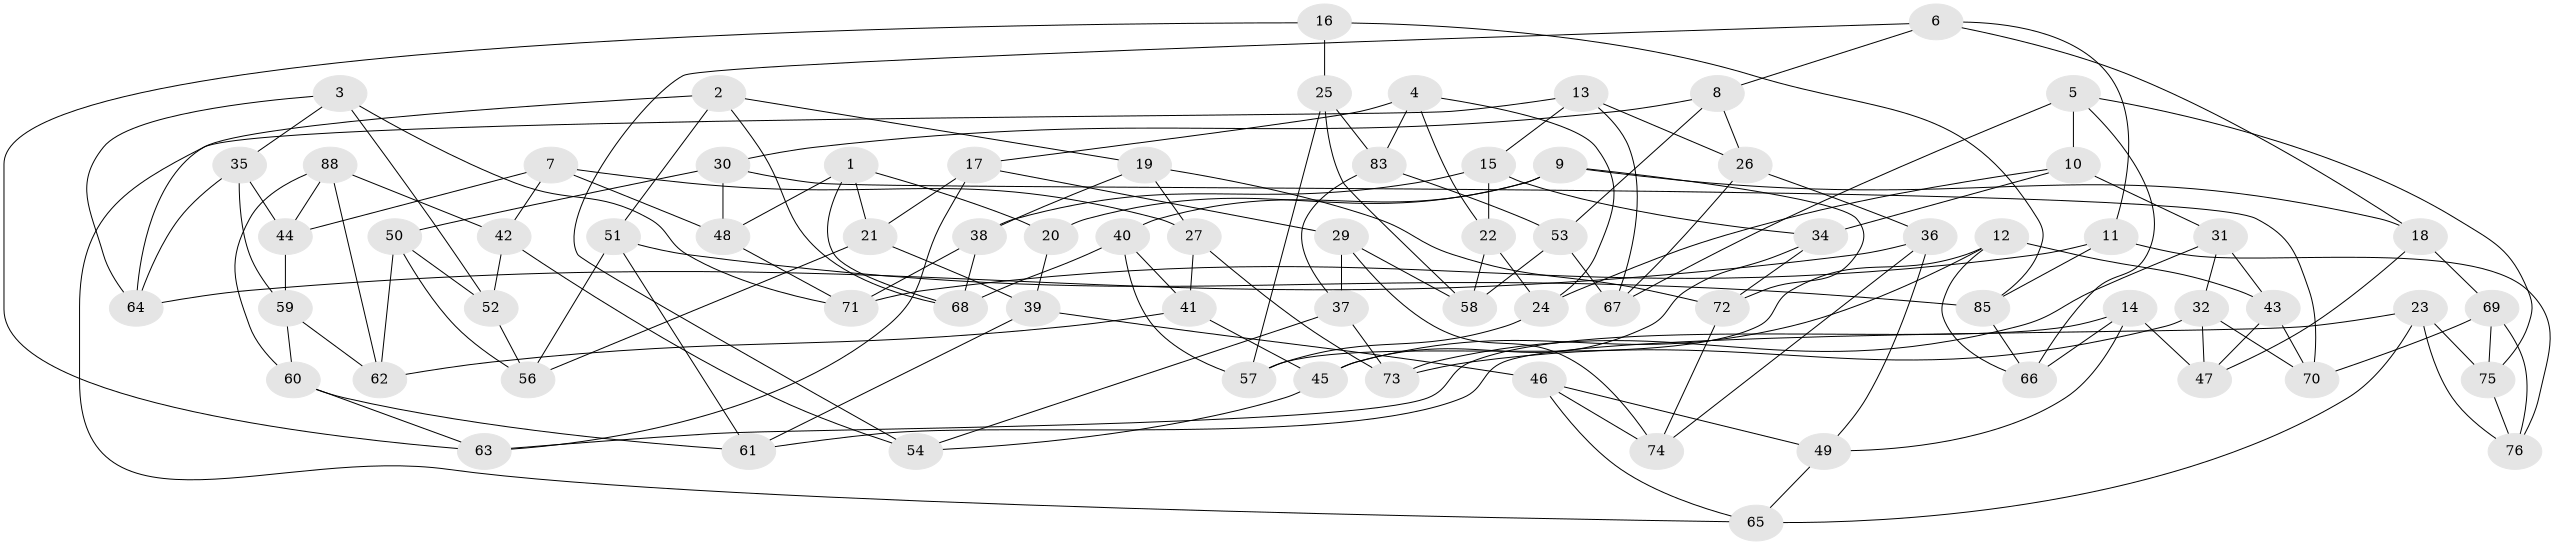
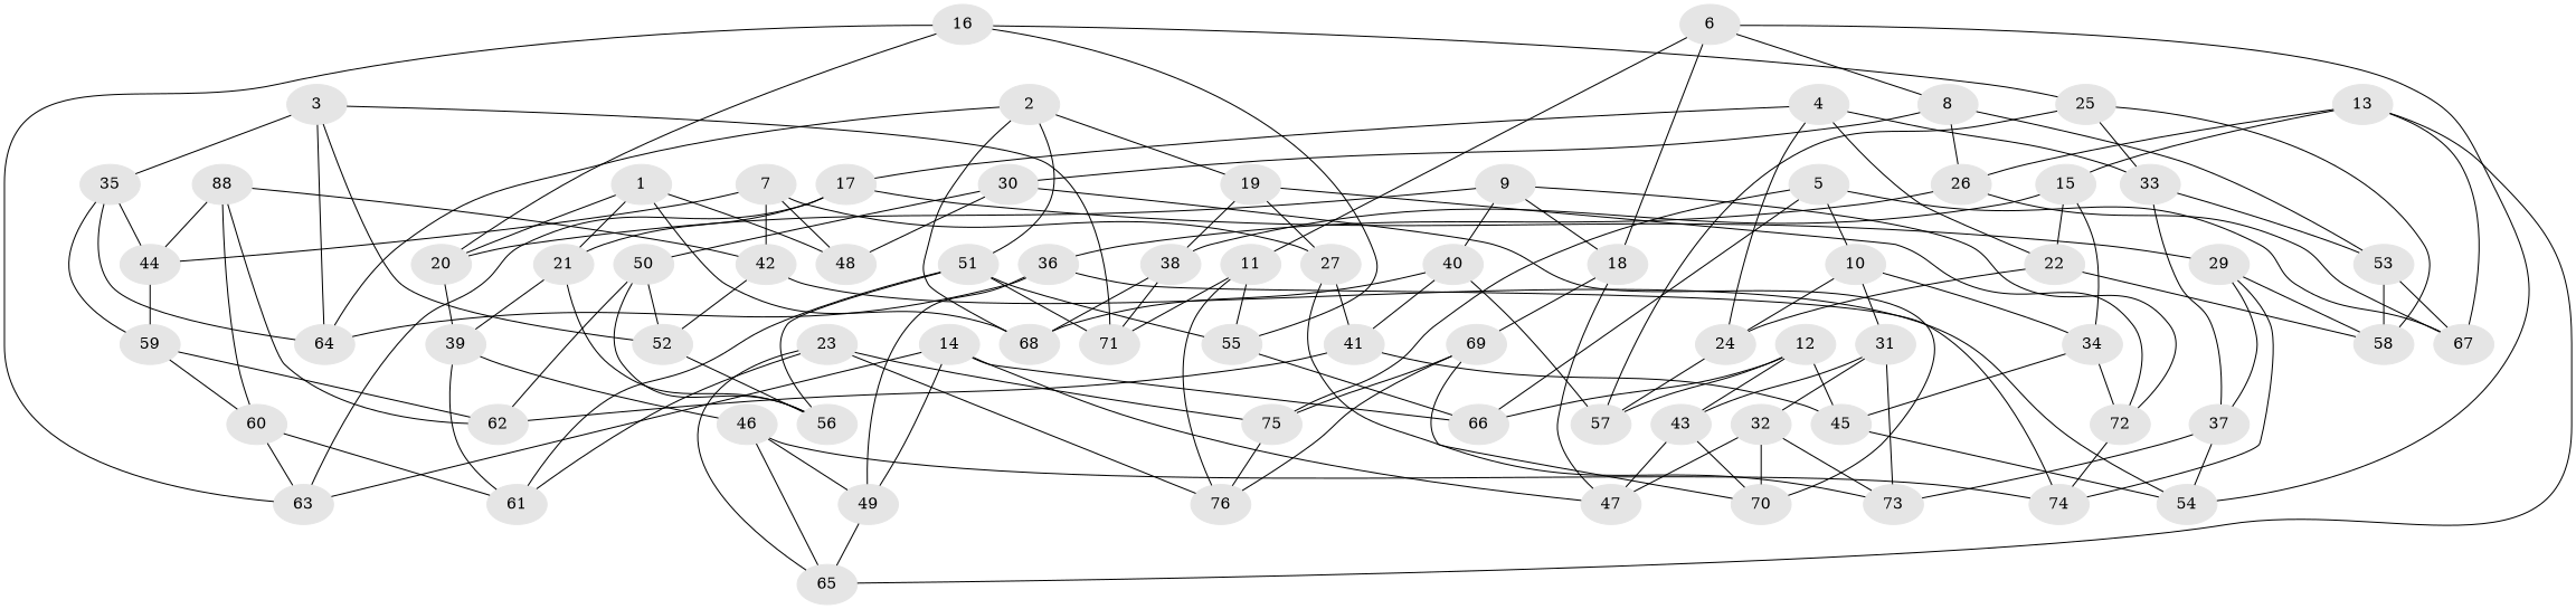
  graph {
    node [color=gray90 style=filled]
    1
    20
    21
    48
    68
    39
    56
    71
    2
    19
    51
    64
    27
    72
    38
-   55 [label=85]
+   55
    61
    3
    35
    52
    44
    59
    4
    17
    22
    24
-   33 [label=83]
+   33
    63
    29
    58
    57
    53
    37
    5
    10
    66
    67
    75
    31
    34
    76
    6
    8
    11
    18
    54
    26
    30
    47
    69
    7
    42
    41
    73
    36
    50
    70
    9
    40
    74
    43
    32
    45
    12
    13
    15
    65
    14
    49
    16
    25
    46
    23
    62
    n75 [label=88]
    60
    1 -- 20
    1 -- 21
    1 -- 48
    1 -- 68
    20 -- 39
    21 -- 39
    21 -- 56
-   48 -- 71
+   51 -- 71
    39 -- 61
    39 -- 46
    2 -- 68
    2 -- 19
    2 -- 51
    2 -- 64
    19 -- 27
    19 -- 72
    19 -- 38
    51 -- 56
    51 -- 55
    51 -- 61
    27 -- 41
    27 -- 73
    72 -- 74
    38 -- 68
    38 -- 71
    55 -- 66
    3 -- 71
    3 -- 64
    3 -- 35
    3 -- 52
    35 -- 64
    35 -- 44
    35 -- 59
    52 -- 56
    44 -- 59
    59 -- 62
    59 -- 60
    4 -- 17
    4 -- 22
    4 -- 24
    4 -- 33
    17 -- 21
    17 -- 63
    17 -- 29
    22 -- 24
    22 -- 58
    24 -- 57
    33 -- 53
    33 -- 37
    29 -- 58
    29 -- 37
    29 -- 74
    53 -- 58
    53 -- 67
    37 -- 54
    37 -- 73
    5 -- 10
    5 -- 66
    5 -- 67
    5 -- 75
    10 -- 24
    10 -- 31
    10 -- 34
    75 -- 76
    31 -- 73
    31 -- 43
    31 -- 32
    34 -- 72
    34 -- 45
    6 -- 8
    6 -- 11
    6 -- 18
    6 -- 54
    8 -- 53
    8 -- 26
    8 -- 30
    11 -- 71
    11 -- 55
    11 -- 76
    18 -- 47
    18 -- 69
    26 -- 67
    26 -- 36
    30 -- 48
    30 -- 50
    30 -- 70
    69 -- 75
    69 -- 76
    69 -- 70
    7 -- 48
    7 -- 27
    7 -- 44
    7 -- 42
    42 -- 52
    42 -- 54
    41 -- 45
    41 -- 62
    36 -- 64
    36 -- 74
    36 -- 49
    50 -- 56
    50 -- 52
    50 -- 62
    9 -- 20
    9 -- 72
    9 -- 18
    9 -- 40
    40 -- 68
    40 -- 57
    40 -- 41
    43 -- 47
    43 -- 70
    32 -- 47
    32 -- 73
    32 -- 70
    45 -- 54
    12 -- 57
    12 -- 66
    12 -- 43
    12 -- 45
    13 -- 67
    13 -- 26
    13 -- 15
    13 -- 65
    15 -- 38
    15 -- 22
    15 -- 34
    14 -- 63
    14 -- 66
    14 -- 47
    14 -- 49
    49 -- 65
+   16 -- 20
    16 -- 55
    16 -- 63
    16 -- 25
    25 -- 33
    25 -- 58
    25 -- 57
    46 -- 74
    46 -- 65
    46 -- 49
    23 -- 61
    23 -- 75
    23 -- 76
    23 -- 65
    n75 -- 44
    n75 -- 42
    n75 -- 62
    n75 -- 60
    60 -- 61
    60 -- 63
  }
